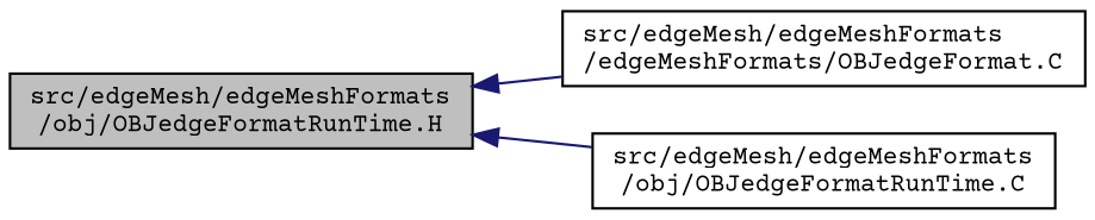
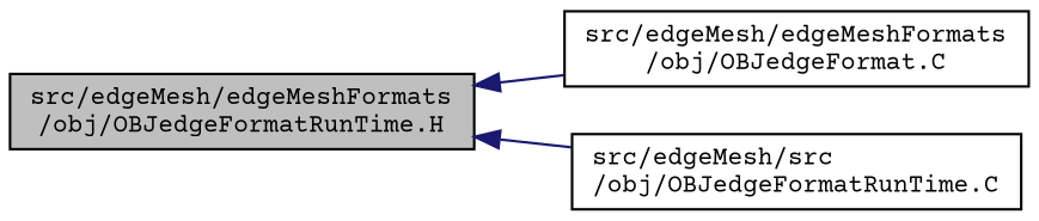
  digraph {
    fontname="Courier Prime"
    rankdir=LR
    node [color=black fontname="Courier Prime" fontsize=10 shape=record]
    edge [color=midnightblue dir=back fontname="Courier Prime" fontsize=10 labelfontname=Helvetica labelfontsize=10 style=solid]
    n1 [fillcolor=grey75 fontcolor=black height=0.2 label="src/edgeMesh/edgeMeshFormats\l/obj/OBJedgeFormatRunTime.H" style=filled width=0.4]
-   n2 [height=0.2 label="src/edgeMesh/edgeMeshFormats\l/edgeMeshFormats/OBJedgeFormat.C" width=0.4]
-   n3 [height=0.2 label="src/edgeMesh/edgeMeshFormats\l/obj/OBJedgeFormatRunTime.C" width=0.4]
+   n2 [height=0.2 label="src/edgeMesh/edgeMeshFormats\l/obj/OBJedgeFormat.C" width=0.4]
+   n3 [height=0.2 label="src/edgeMesh/src\l/obj/OBJedgeFormatRunTime.C" width=0.4]
    n1 -> n2
    n1 -> n3
  }
